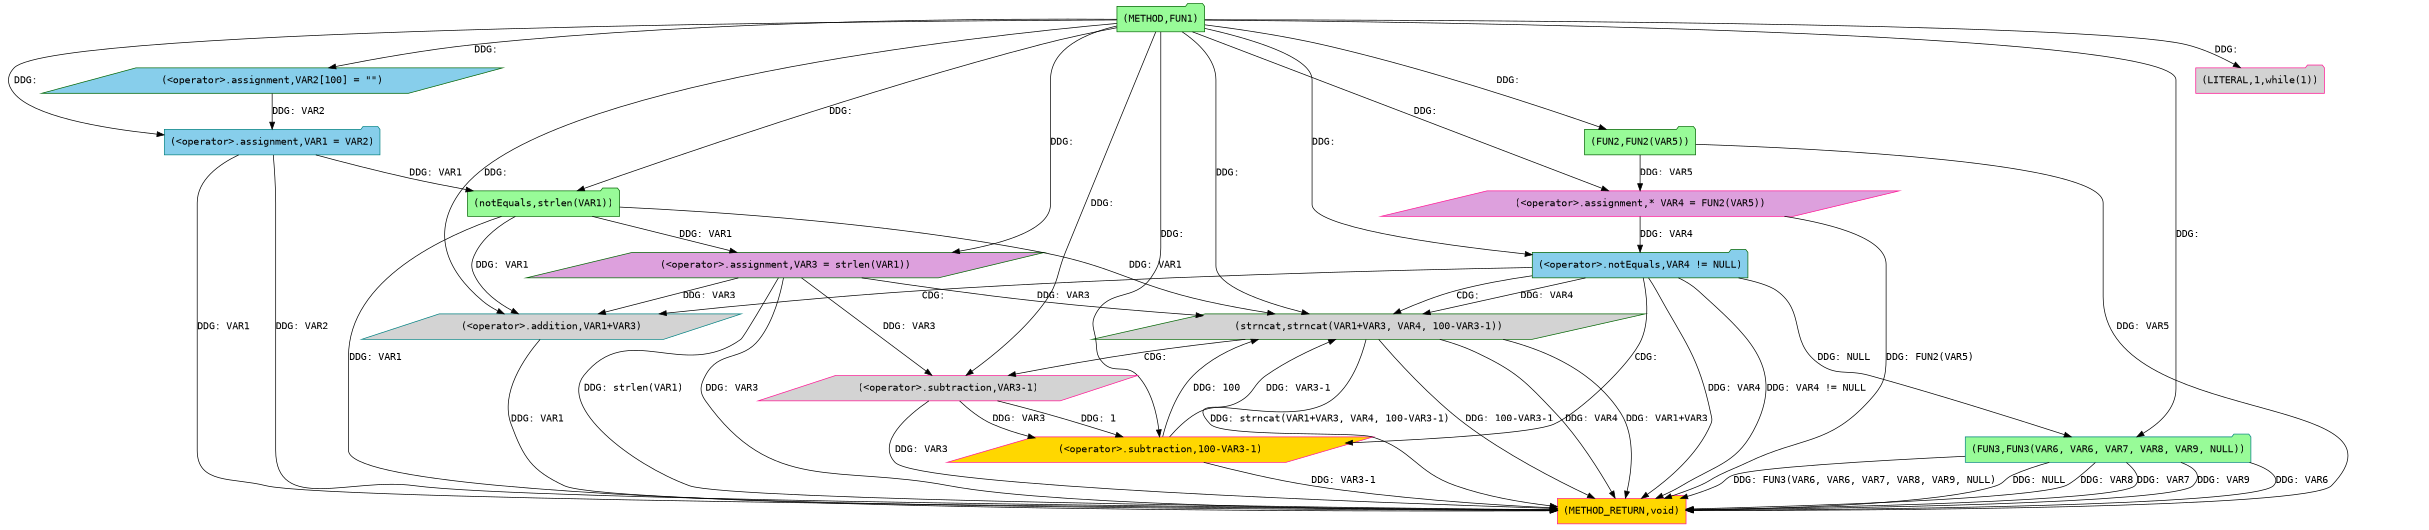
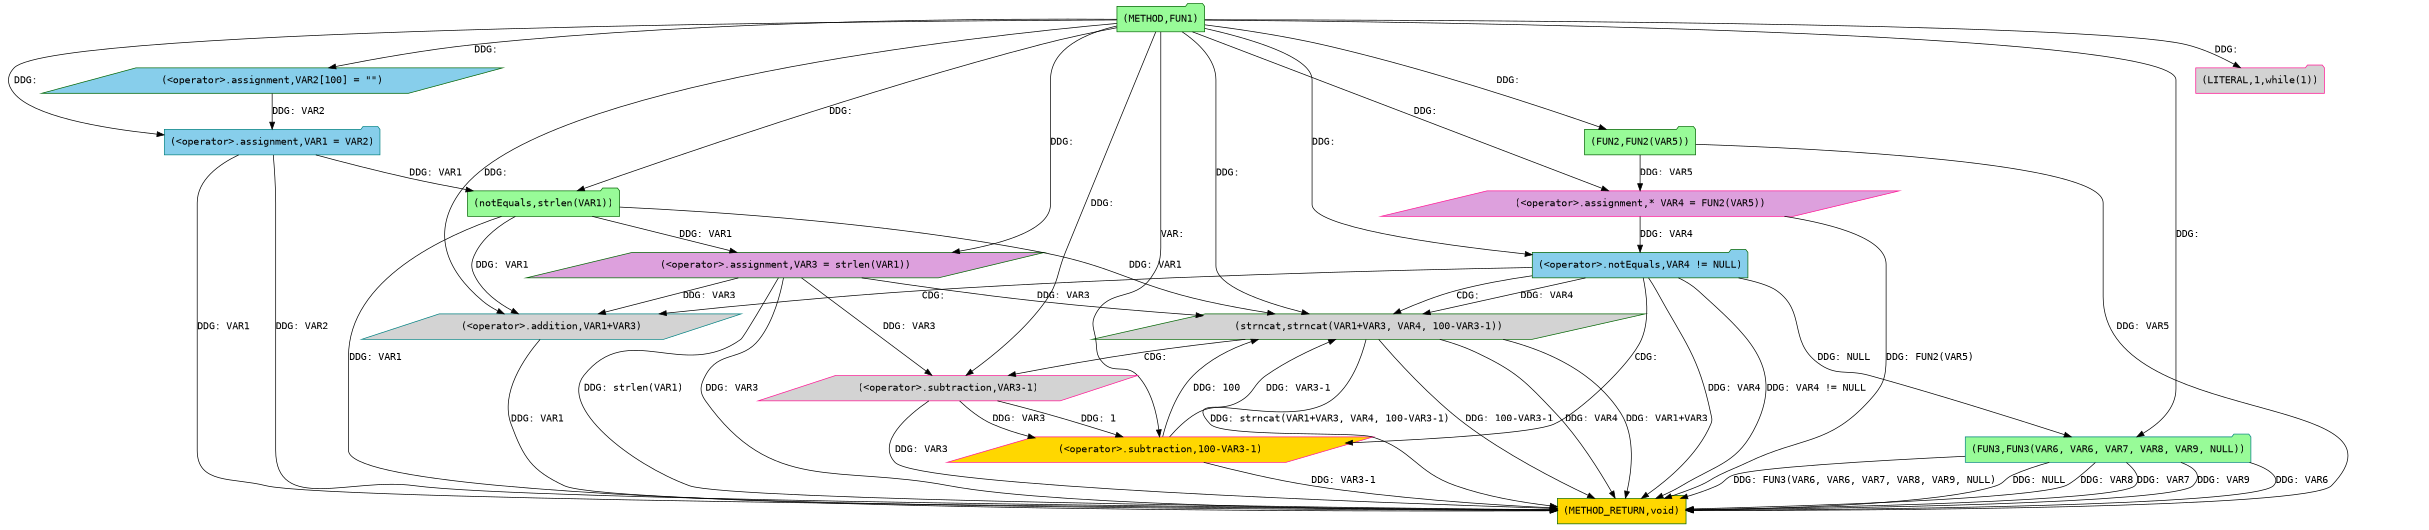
  digraph {
    fontname="DejaVu Sans Mono"
    node [color=darkgreen fillcolor=palegreen fontname="DejaVu Sans Mono" shape=folder style=filled]
    edge [fontname="DejaVu Sans Mono"]
    n1 [label="(METHOD,FUN1)"]
    n2 [fillcolor=skyblue label="(<operator>.assignment,VAR2[100] = \"\")" shape=parallelogram]
    n3 [color=teal fillcolor=skyblue label="(<operator>.assignment,VAR1 = VAR2)"]
    n4 [color=deeppink fillcolor=lightgrey label="(LITERAL,1,while(1))"]
    n5 [fillcolor=plum label="(<operator>.assignment,VAR3 = strlen(VAR1))" shape=parallelogram]
    n6 [label="(notEquals,strlen(VAR1))"]
    n7 [color=deeppink fillcolor=plum label="(<operator>.assignment,* VAR4 = FUN2(VAR5))" shape=parallelogram]
    n8 [label="(FUN2,FUN2(VAR5))"]
    n9 [fillcolor=skyblue label="(<operator>.notEquals,VAR4 != NULL)"]
    n10 [fillcolor=lightgrey label="(strncat,strncat(VAR1+VAR3, VAR4, 100-VAR3-1))" shape=parallelogram]
    n11 [color=teal fillcolor=lightgrey label="(<operator>.addition,VAR1+VAR3)" shape=parallelogram]
    n12 [color=deeppink fillcolor=gold label="(<operator>.subtraction,100-VAR3-1)" shape=parallelogram]
    n13 [color=deeppink fillcolor=lightgrey label="(<operator>.subtraction,VAR3-1)" shape=parallelogram]
    n14 [color=teal label="(FUN3,FUN3(VAR6, VAR6, VAR7, VAR8, VAR9, NULL))"]
-   n15 [color=deeppink fillcolor=gold label="(METHOD_RETURN,void)"]
+   n15 [fillcolor=gold label="(METHOD_RETURN,void)"]
    n1 -> n2 [label="DDG: "]
    n1 -> n3 [label="DDG: "]
    n1 -> n4 [label="DDG: "]
    n1 -> n5 [label="DDG: "]
    n1 -> n6 [label="DDG: "]
    n1 -> n7 [label="DDG: "]
    n1 -> n8 [label="DDG: "]
    n1 -> n9 [label="DDG: "]
    n1 -> n10 [label="DDG: "]
    n1 -> n11 [label="DDG: "]
-   n1 -> n12 [label="DDG: "]
+   n1 -> n12 [label="VAR: "]
    n1 -> n13 [label="DDG: "]
    n1 -> n14 [label="DDG: "]
    n2 -> n3 [label="DDG: VAR2"]
    n3 -> n6 [label="DDG: VAR1"]
    n3 -> n15 [label="DDG: VAR1"]
    n3 -> n15 [label="DDG: VAR2"]
    n5 -> n10 [label="DDG: VAR3"]
    n5 -> n11 [label="DDG: VAR3"]
    n5 -> n13 [label="DDG: VAR3"]
    n5 -> n15 [label="DDG: strlen(VAR1)"]
    n5 -> n15 [label="DDG: VAR3"]
    n6 -> n5 [label="DDG: VAR1"]
    n6 -> n10 [label="DDG: VAR1"]
    n6 -> n11 [label="DDG: VAR1"]
    n6 -> n15 [label="DDG: VAR1"]
    n7 -> n9 [label="DDG: VAR4"]
    n7 -> n15 [label="DDG: FUN2(VAR5)"]
    n8 -> n7 [label="DDG: VAR5"]
    n8 -> n15 [label="DDG: VAR5"]
    n9 -> n10 [label="DDG: VAR4"]
    n9 -> n10 [label="CDG: "]
    n9 -> n11 [label="CDG: "]
    n9 -> n12 [label="CDG: "]
    n9 -> n14 [label="DDG: NULL"]
    n9 -> n15 [label="DDG: VAR4 != NULL"]
    n9 -> n15 [label="DDG: VAR4"]
    n10 -> n13 [label="CDG: "]
    n10 -> n15 [label="DDG: VAR4"]
    n10 -> n15 [label="DDG: VAR1+VAR3"]
    n10 -> n15 [label="DDG: strncat(VAR1+VAR3, VAR4, 100-VAR3-1)"]
    n10 -> n15 [label="DDG: 100-VAR3-1"]
    n11 -> n15 [label="DDG: VAR1"]
    n12 -> n10 [label="DDG: 100"]
    n12 -> n10 [label="DDG: VAR3-1"]
    n12 -> n15 [label="DDG: VAR3-1"]
    n13 -> n12 [label="DDG: VAR3"]
    n13 -> n12 [label="DDG: 1"]
    n13 -> n15 [label="DDG: VAR3"]
    n14 -> n15 [label="DDG: VAR6"]
    n14 -> n15 [label="DDG: FUN3(VAR6, VAR6, VAR7, VAR8, VAR9, NULL)"]
    n14 -> n15 [label="DDG: NULL"]
    n14 -> n15 [label="DDG: VAR8"]
    n14 -> n15 [label="DDG: VAR7"]
    n14 -> n15 [label="DDG: VAR9"]
  }
